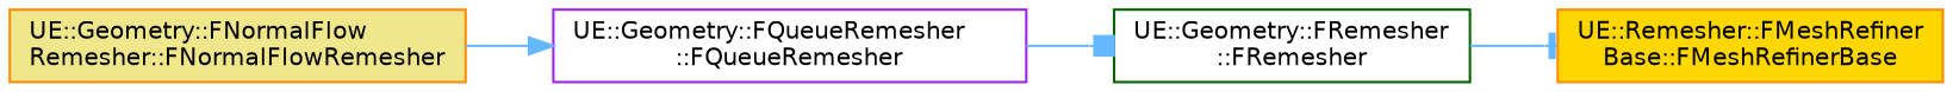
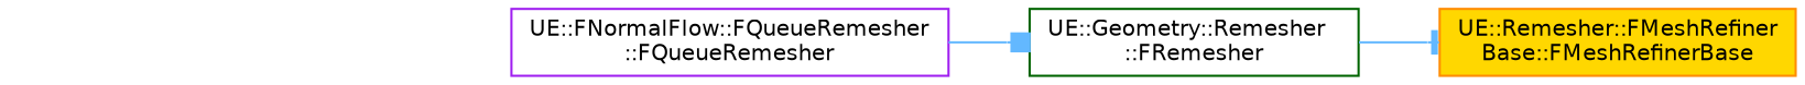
  digraph {
    rankdir=LR
    node [color=darkorange fillcolor=white fontname=Helvetica fontsize=10 shape=box style=filled]
    edge [color=steelblue1 fontname=Helvetica fontsize=10 labelfontname=Helvetica labelfontsize=10 style=solid]
-   n1 [fillcolor=khaki fontcolor=black height=0.2 label="UE::Geometry::FNormalFlow\lRemesher::FNormalFlowRemesher" width=0.4]
-   n2 [color=purple height=0.2 label="UE::Geometry::FQueueRemesher\l::FQueueRemesher" width=0.4]
-   n3 [color=darkgreen height=0.2 label="UE::Geometry::FRemesher\l::FRemesher" width=0.4]
+   n2 [color=purple height=0.2 label="UE::FNormalFlow::FQueueRemesher\l::FQueueRemesher" width=0.4]
+   n3 [color=darkgreen height=0.2 label="UE::Geometry::Remesher\l::FRemesher" width=0.4]
    n4 [fillcolor=gold height=0.2 label="UE::Remesher::FMeshRefiner\lBase::FMeshRefinerBase" width=0.4]
-   n1 -> n2 [arrowhead=normal]
    n2 -> n3 [arrowhead=box]
    n3 -> n4 [arrowhead=tee]
  }
